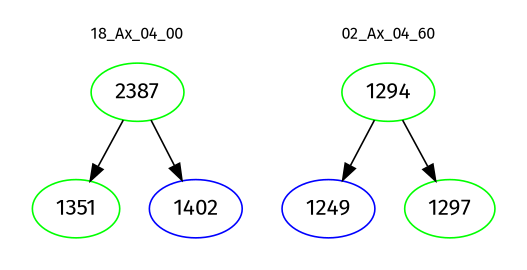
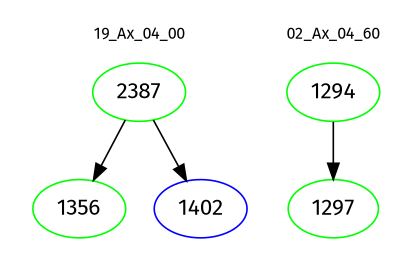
  digraph {
    fontname="Fira Sans"
    node [color=green fontname="Fira Sans"]
    edge [color=black fontname="Fira Sans"]
    n1 [label=2387]
-   n2 [label=1351]
+   n2 [label=1356]
    n3 [color=blue label=1402]
    n4 [label=1294]
-   n5 [color=blue label=1249]
    n6 [label=1297]
    subgraph cluster_1 {
      color=white
      fontsize=10
-     label="18_Ax_04_00"
+     label="19_Ax_04_00"
      n1
      n2
      n3
    }
    subgraph cluster_2 {
      color=white
      fontsize=10
      label="02_Ax_04_60"
      n4
-     n5
      n6
    }
    n1 -> n2
    n1 -> n3
-   n4 -> n5
    n4 -> n6
  }
